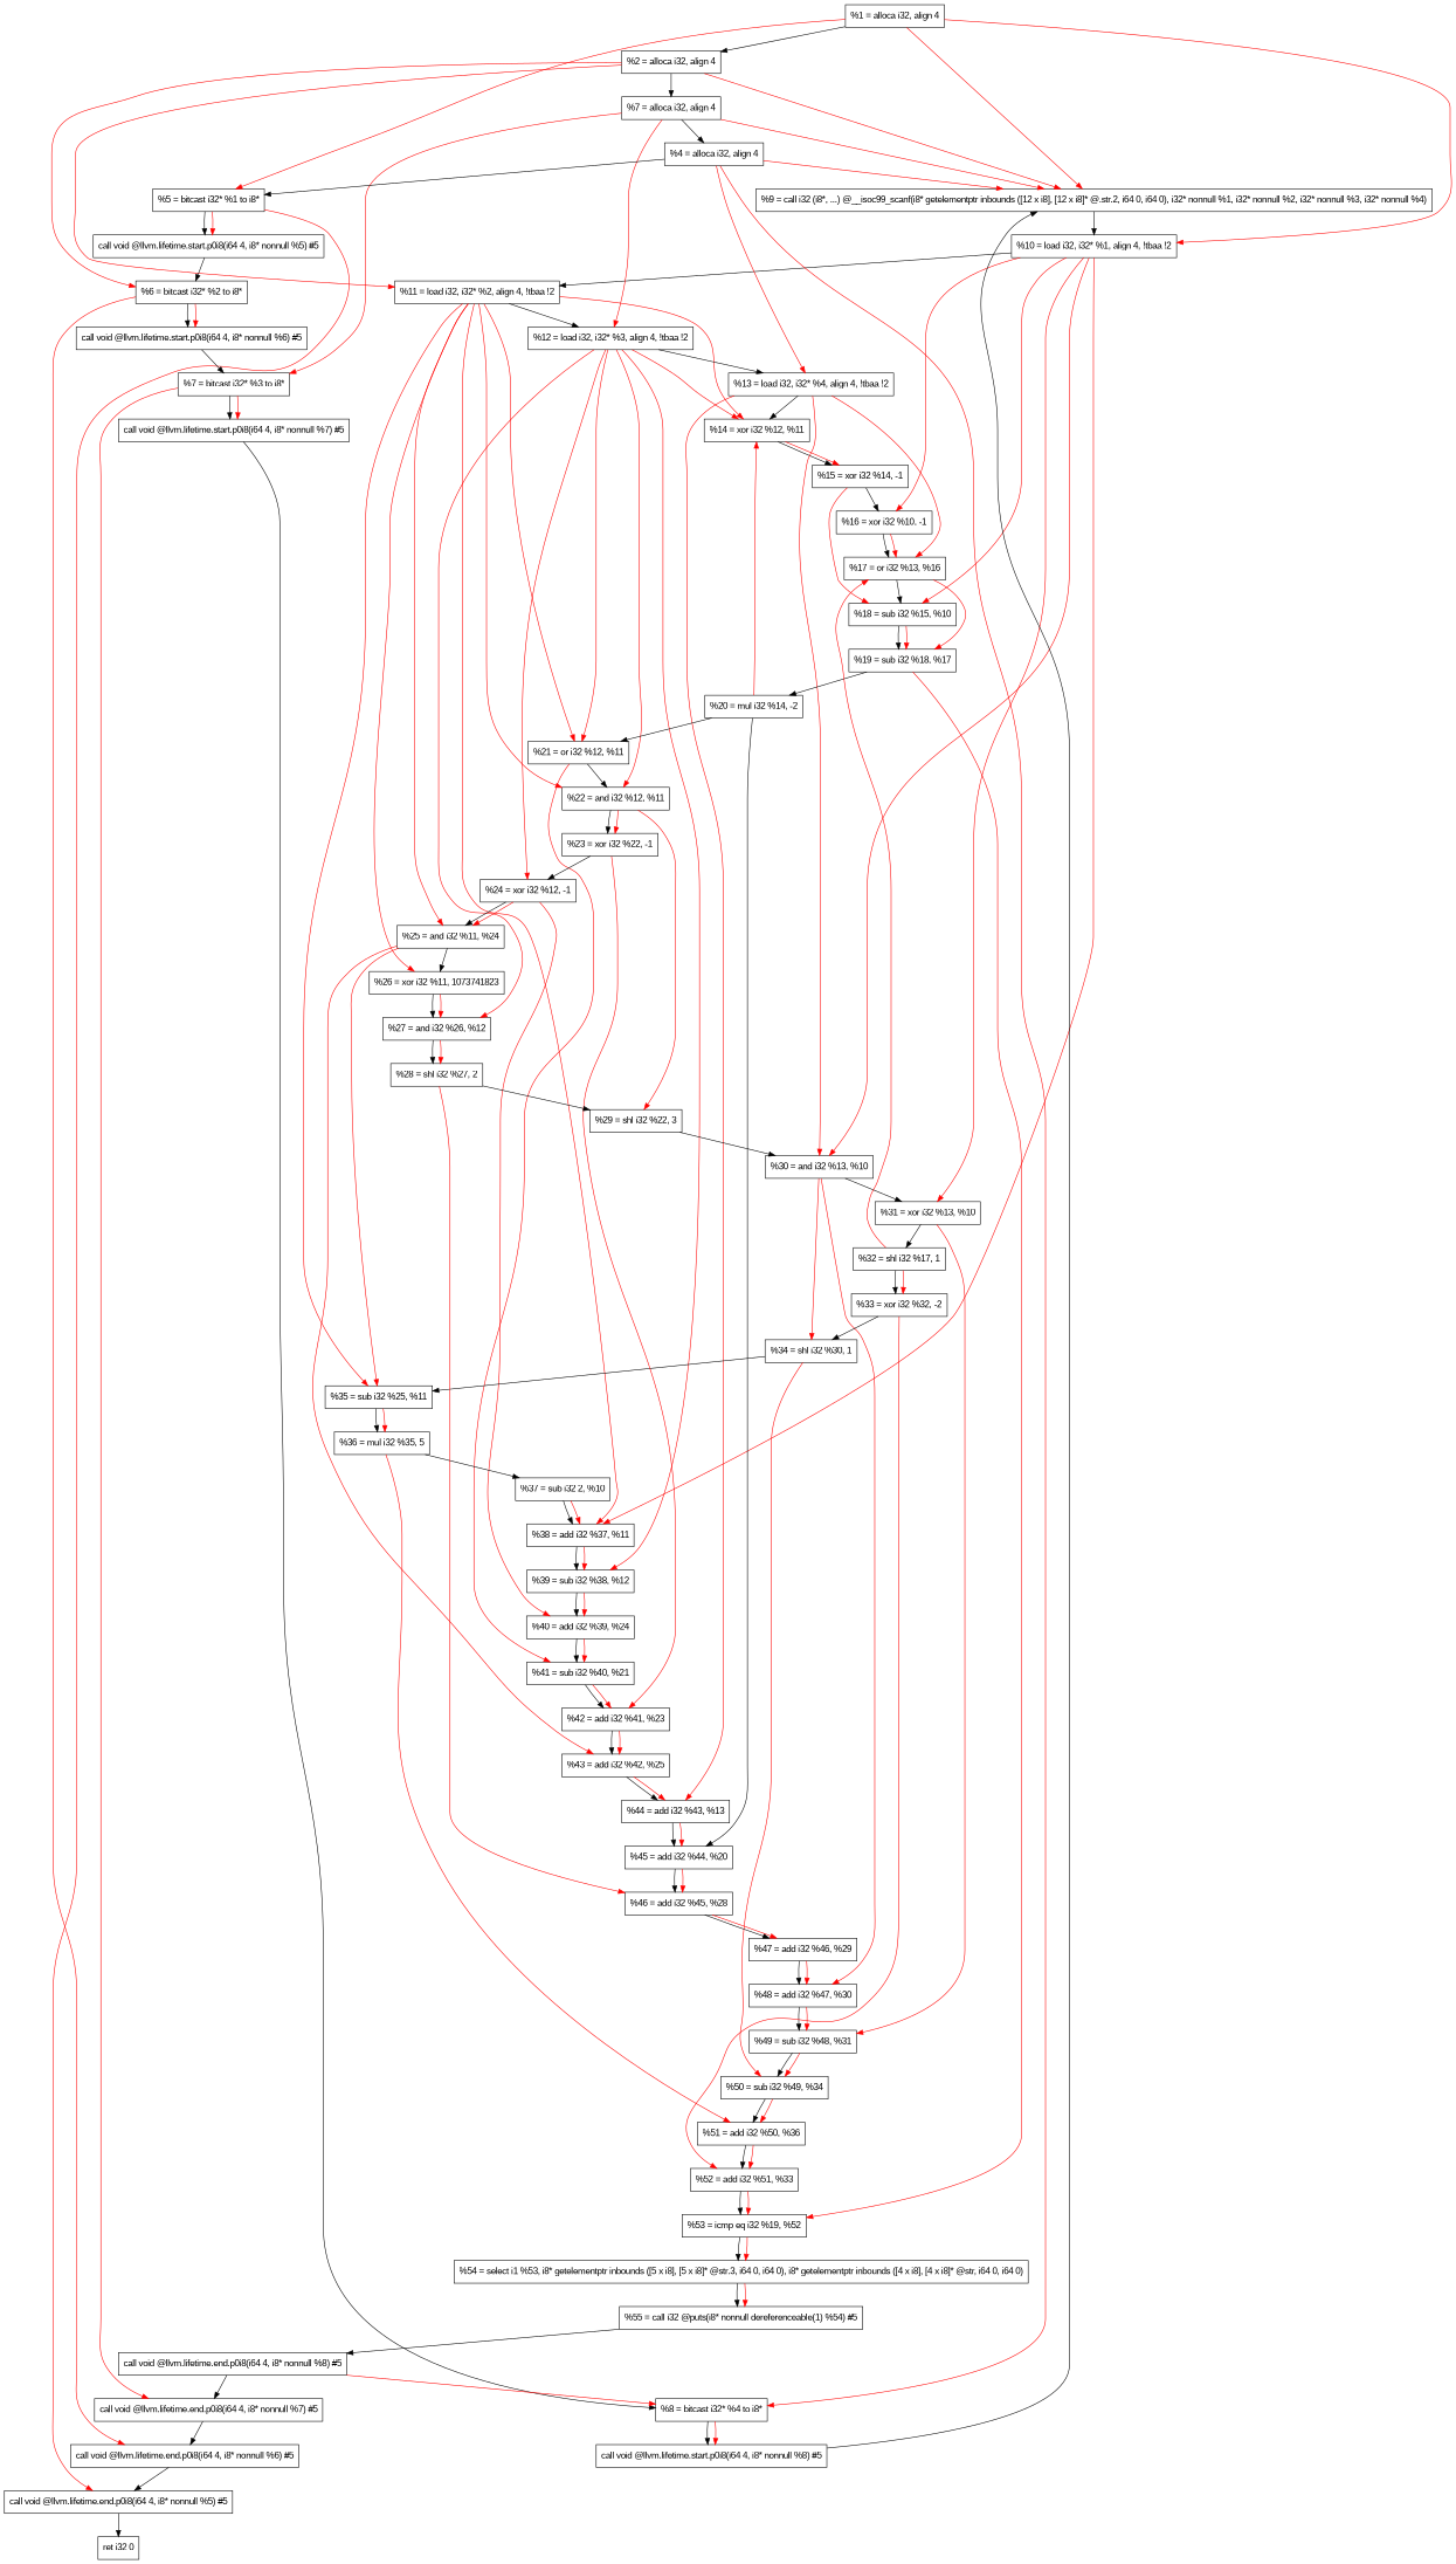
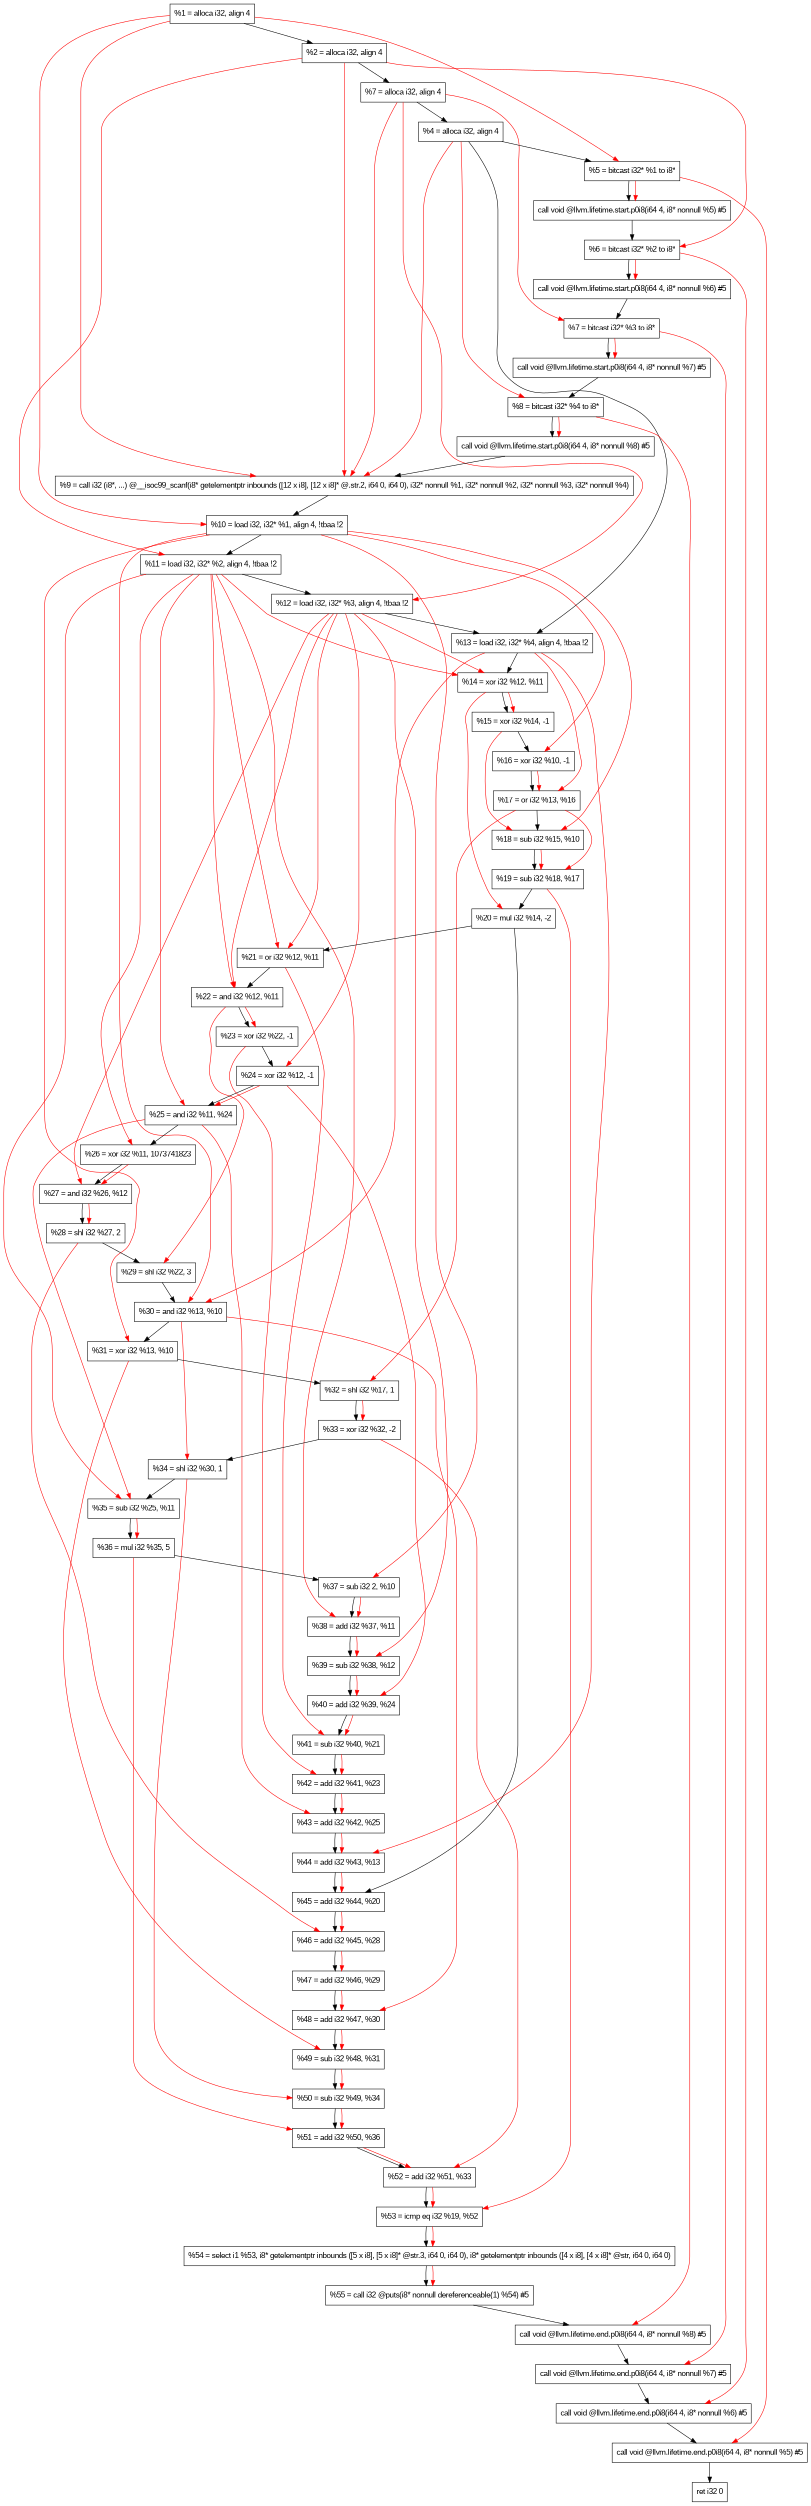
  digraph {
    fontname="Liberation Sans"
    node [fontname="Liberation Sans" shape=record]
    edge [fontname="Liberation Sans" color=red]
    n1 [label="  %1 = alloca i32, align 4"]
    n2 [label="  %2 = alloca i32, align 4"]
    n3 [label="  %5 = bitcast i32* %1 to i8*"]
    n4 [label="  %9 = call i32 (i8*, ...) @__isoc99_scanf(i8* getelementptr inbounds ([12 x i8], [12 x i8]* @.str.2, i64 0, i64 0), i32* nonnull %1, i32* nonnull %2, i32* nonnull %3, i32* nonnull %4)"]
    n5 [label="  %10 = load i32, i32* %1, align 4, !tbaa !2"]
    n6 [label="%7 = alloca i32, align 4"]
    n7 [label="  %6 = bitcast i32* %2 to i8*"]
    n8 [label="  %11 = load i32, i32* %2, align 4, !tbaa !2"]
    n9 [label="  call void @llvm.lifetime.start.p0i8(i64 4, i8* nonnull %5) #5"]
    n10 [label="  call void @llvm.lifetime.end.p0i8(i64 4, i8* nonnull %5) #5"]
    n11 [label="  %16 = xor i32 %10, -1"]
    n12 [label="  %18 = sub i32 %15, %10"]
    n13 [label="  %30 = and i32 %13, %10"]
    n14 [label="  %31 = xor i32 %13, %10"]
    n15 [label="  %37 = sub i32 2, %10"]
    n16 [label="  %4 = alloca i32, align 4"]
    n17 [label="  %7 = bitcast i32* %3 to i8*"]
    n18 [label="  %12 = load i32, i32* %3, align 4, !tbaa !2"]
    n19 [label="  call void @llvm.lifetime.start.p0i8(i64 4, i8* nonnull %6) #5"]
    n20 [label="  call void @llvm.lifetime.end.p0i8(i64 4, i8* nonnull %6) #5"]
    n21 [label="  %14 = xor i32 %12, %11"]
    n22 [label="  %21 = or i32 %12, %11"]
    n23 [label="  %22 = and i32 %12, %11"]
    n24 [label="  %25 = and i32 %11, %24"]
    n25 [label="  %26 = xor i32 %11, 1073741823"]
    n26 [label="  %35 = sub i32 %25, %11"]
    n27 [label="  %38 = add i32 %37, %11"]
    n28 [label="  %8 = bitcast i32* %4 to i8*"]
    n29 [label="  %13 = load i32, i32* %4, align 4, !tbaa !2"]
    n30 [label="  call void @llvm.lifetime.start.p0i8(i64 4, i8* nonnull %7) #5"]
    n31 [label="  call void @llvm.lifetime.end.p0i8(i64 4, i8* nonnull %7) #5"]
    n32 [label="  %24 = xor i32 %12, -1"]
    n33 [label="  %27 = and i32 %26, %12"]
    n34 [label="  %39 = sub i32 %38, %12"]
    n35 [label="  call void @llvm.lifetime.start.p0i8(i64 4, i8* nonnull %8) #5"]
    n36 [label="  call void @llvm.lifetime.end.p0i8(i64 4, i8* nonnull %8) #5"]
    n37 [label="  %17 = or i32 %13, %16"]
    n38 [label="  %44 = add i32 %43, %13"]
    n39 [label="  ret i32 0"]
    n40 [label="  %19 = sub i32 %18, %17"]
    n41 [label="  %34 = shl i32 %30, 1"]
    n42 [label="  %48 = add i32 %47, %30"]
    n43 [label="  %32 = shl i32 %17, 1"]
    n44 [label="  %49 = sub i32 %48, %31"]
    n45 [label="  %15 = xor i32 %14, -1"]
    n46 [label="  %20 = mul i32 %14, -2"]
    n47 [label="  %41 = sub i32 %40, %21"]
    n48 [label="  %23 = xor i32 %22, -1"]
    n49 [label="  %29 = shl i32 %22, 3"]
    n50 [label="  %43 = add i32 %42, %25"]
    n51 [label="  %36 = mul i32 %35, 5"]
    n52 [label="  %40 = add i32 %39, %24"]
    n53 [label="  %28 = shl i32 %27, 2"]
    n54 [label="  %45 = add i32 %44, %20"]
    n55 [label="  %53 = icmp eq i32 %19, %52"]
    n56 [label="  %33 = xor i32 %32, -2"]
    n57 [label="  %54 = select i1 %53, i8* getelementptr inbounds ([5 x i8], [5 x i8]* @str.3, i64 0, i64 0), i8* getelementptr inbounds ([4 x i8], [4 x i8]* @str, i64 0, i64 0)"]
    n58 [label="  %46 = add i32 %45, %28"]
    n59 [label="  %42 = add i32 %41, %23"]
    n60 [label="  %47 = add i32 %46, %29"]
    n61 [label="  %50 = sub i32 %49, %34"]
    n62 [label="  %52 = add i32 %51, %33"]
    n63 [label="  %51 = add i32 %50, %36"]
    n64 [label="  %55 = call i32 @puts(i8* nonnull dereferenceable(1) %54) #5"]
    n1 -> n2 [color=""]
    n1 -> n3
    n1 -> n4
    n1 -> n5
    n2 -> n4
    n2 -> n6 [color=""]
    n2 -> n7
    n2 -> n8
    n3 -> n9 [color=""]
    n3 -> n9
    n3 -> n10
    n4 -> n5 [color=""]
    n5 -> n8 [color=""]
    n5 -> n11
    n5 -> n12
    n5 -> n13
    n5 -> n14
-   n5 -> n27
+   n5 -> n15
    n6 -> n4
    n6 -> n16 [color=""]
    n6 -> n17
    n6 -> n18
    n7 -> n19 [color=""]
    n7 -> n19
    n7 -> n20
    n8 -> n18 [color=""]
    n8 -> n21
    n8 -> n22
    n8 -> n23
    n8 -> n24
    n8 -> n25
    n8 -> n26
    n8 -> n27
    n9 -> n7 [color=""]
    n10 -> n39 [color=""]
    n11 -> n37 [color=""]
    n11 -> n37
    n12 -> n40 [color=""]
    n12 -> n40
    n13 -> n14 [color=""]
    n13 -> n41
    n13 -> n42
    n14 -> n43 [color=""]
    n14 -> n44
    n15 -> n27 [color=""]
    n15 -> n27
    n16 -> n3 [color=""]
    n16 -> n4
    n16 -> n28
-   n16 -> n29
+   n16 -> n29 [color=black]
    n17 -> n30 [color=""]
    n17 -> n30
    n17 -> n31
    n18 -> n21
    n18 -> n22
    n18 -> n23
    n18 -> n29 [color=""]
    n18 -> n32
    n18 -> n33
    n18 -> n34
    n19 -> n17 [color=""]
    n20 -> n10 [color=""]
    n21 -> n45 [color=""]
    n21 -> n45
-   n46 -> n21
+   n21 -> n46
    n22 -> n23 [color=""]
    n22 -> n47
    n23 -> n48 [color=""]
    n23 -> n48
    n23 -> n49
    n24 -> n25 [color=""]
    n24 -> n26
    n24 -> n50
    n25 -> n33 [color=""]
    n25 -> n33
    n26 -> n51 [color=""]
    n26 -> n51
    n27 -> n34 [color=""]
    n27 -> n34
    n28 -> n35 [color=""]
    n28 -> n35
-   n36 -> n28
+   n28 -> n36
    n29 -> n13
    n29 -> n21 [color=""]
    n29 -> n37
    n29 -> n38
    n30 -> n28 [color=""]
    n31 -> n20 [color=""]
    n32 -> n24 [color=""]
    n32 -> n24
    n32 -> n52
    n33 -> n53 [color=""]
    n33 -> n53
    n34 -> n52 [color=""]
    n34 -> n52
    n35 -> n4 [color=""]
    n36 -> n31 [color=""]
    n37 -> n12 [color=""]
    n37 -> n40
-   n43 -> n37
+   n37 -> n43
    n38 -> n54 [color=""]
    n38 -> n54
    n40 -> n46 [color=""]
    n40 -> n55
    n41 -> n26 [color=""]
    n41 -> n61
    n42 -> n44 [color=""]
    n42 -> n44
    n43 -> n56 [color=""]
    n43 -> n56
    n44 -> n61 [color=""]
    n44 -> n61
    n45 -> n11 [color=""]
    n45 -> n12
    n46 -> n22 [color=""]
    n46 -> n54 [color=black]
    n47 -> n59 [color=""]
    n47 -> n59
    n48 -> n32 [color=""]
    n48 -> n59
    n49 -> n13 [color=""]
    n50 -> n38 [color=""]
    n50 -> n38
    n51 -> n15 [color=""]
    n51 -> n63
    n52 -> n47 [color=""]
    n52 -> n47
    n53 -> n49 [color=""]
    n53 -> n58
    n54 -> n58 [color=""]
    n54 -> n58
    n55 -> n57 [color=""]
    n55 -> n57
    n56 -> n41 [color=""]
    n56 -> n62
    n57 -> n64 [color=""]
    n57 -> n64
    n58 -> n60 [color=""]
    n58 -> n60
    n59 -> n50 [color=""]
    n59 -> n50
    n60 -> n42 [color=""]
    n60 -> n42
    n61 -> n63 [color=""]
    n61 -> n63
    n62 -> n55 [color=""]
    n62 -> n55
    n63 -> n62 [color=""]
    n63 -> n62
    n64 -> n36 [color=""]
  }
